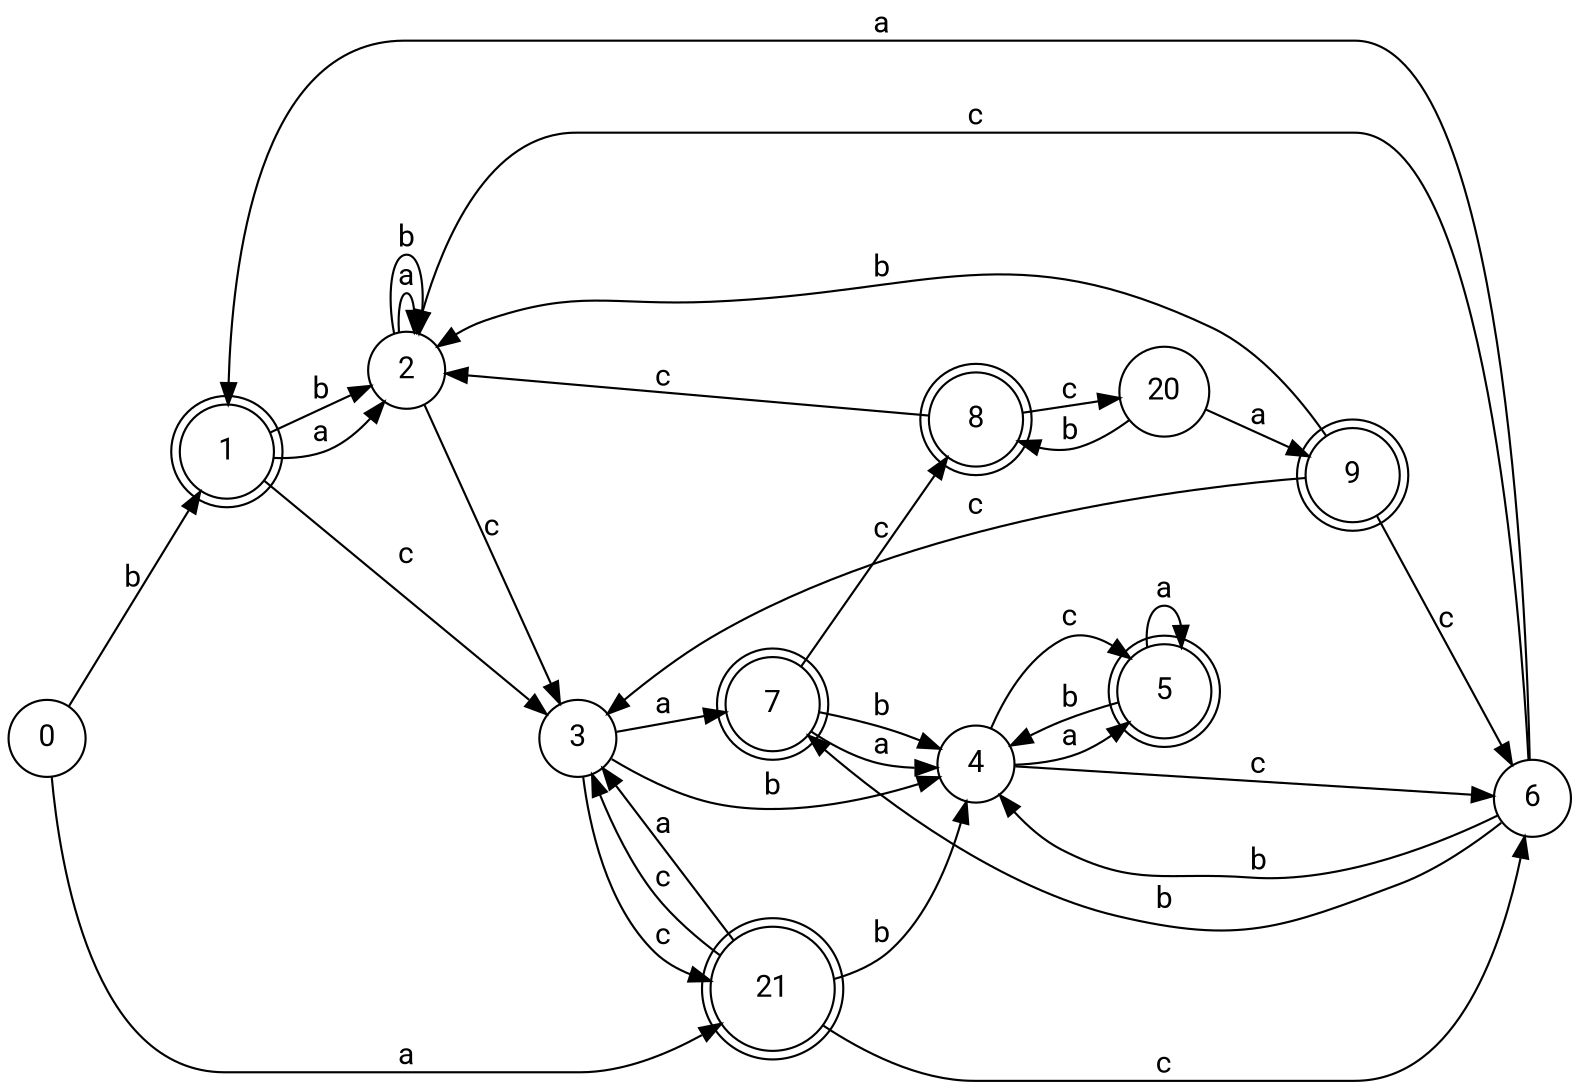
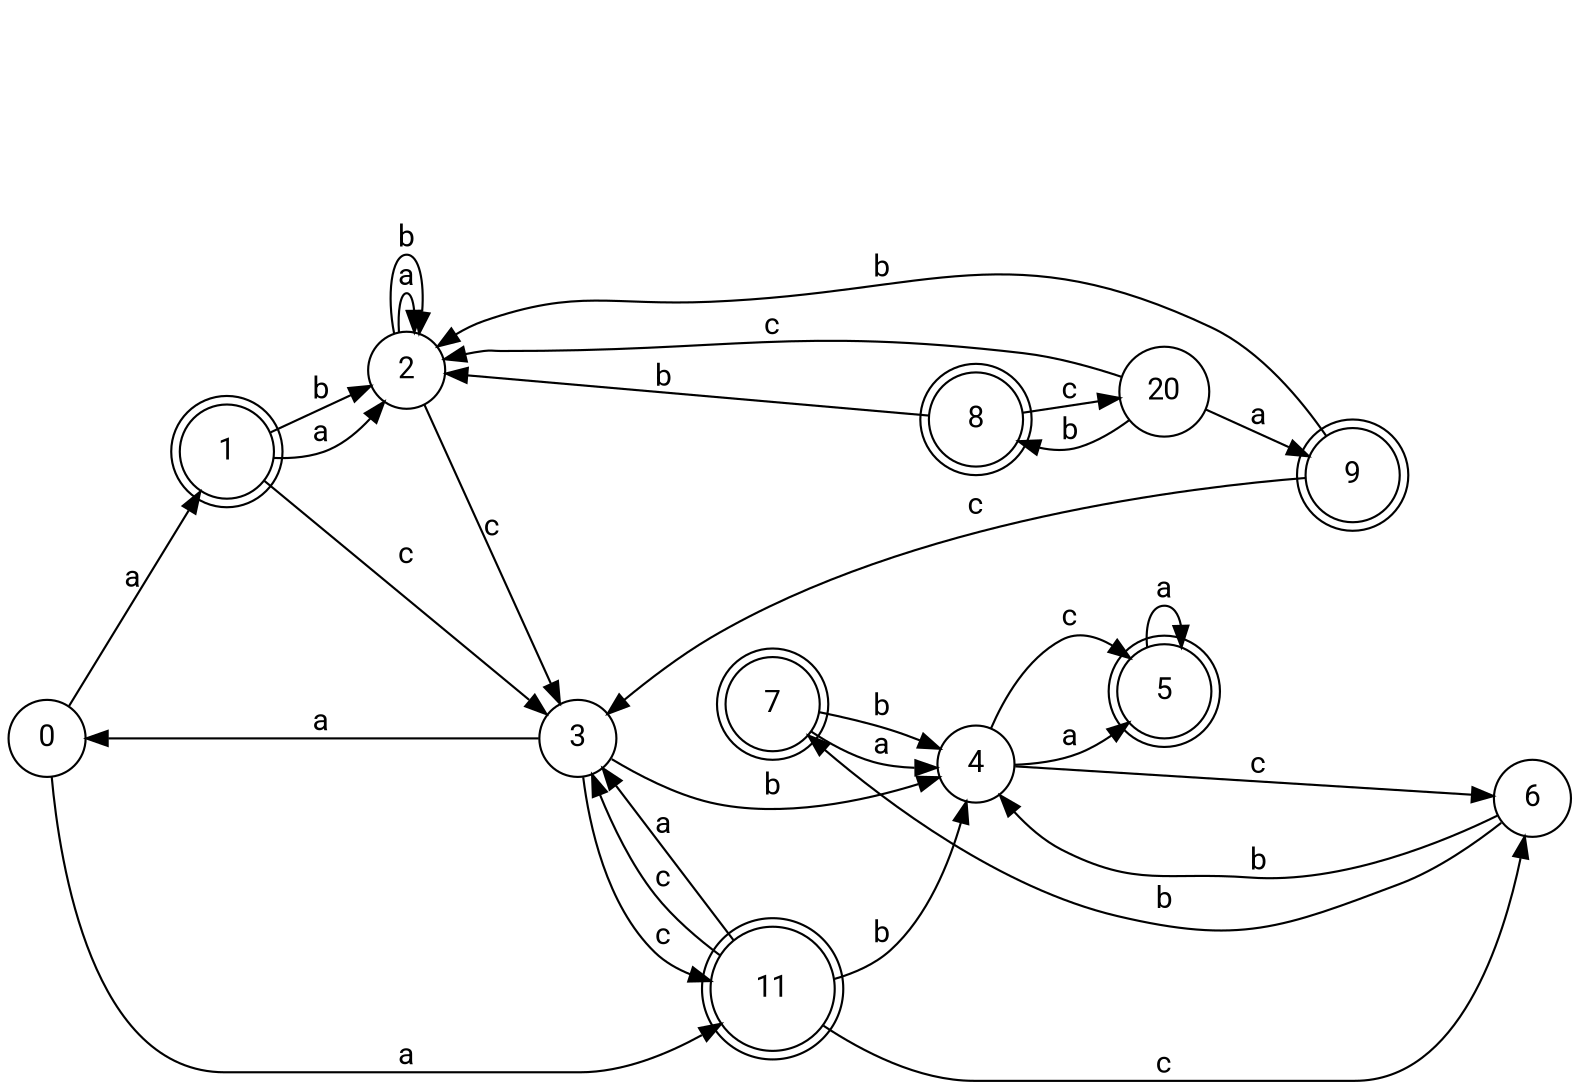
  digraph {
    fontname=Roboto
    rankdir=LR
    node [color=black fillcolor=white fontname=Roboto shape=circle style=filled]
    edge [fontname=Roboto]
    n1 [label=0]
    n2 [label=1 shape=doublecircle style="rounded,filled"]
-   n3 [label=21 shape=doublecircle style="rounded,filled"]
+   n3 [label=11 shape=doublecircle style="rounded,filled"]
    n4 [label=2]
    n5 [label=3]
    n6 [label=6]
    n7 [label=4]
    n8 [label=7 shape=doublecircle style="rounded,filled"]
    n9 [label=5 shape=doublecircle style="rounded,filled"]
    n10 [label=8 shape=doublecircle style="rounded,filled"]
    n11 [label=20]
    n12 [label=9 shape=doublecircle style="rounded,filled"]
-   n1 -> n2 [label=b]
+   n1 -> n2 [label=a]
    n1 -> n3 [label=a]
    n2 -> n4 [label=a]
    n2 -> n4 [label=b]
    n2 -> n5 [label=c]
    n3 -> n5 [label=a]
    n3 -> n5 [label=c]
    n3 -> n6 [label=c]
    n3 -> n7 [label=b]
    n4 -> n4 [label=a]
    n4 -> n4 [label=b]
    n4 -> n5 [label=c]
-   n5 -> n8 [label=a]
+   n5 -> n1 [label=a]
    n5 -> n3 [label=c]
    n5 -> n7 [label=b]
-   n6 -> n2 [label=a]
    n6 -> n7 [label=b]
    n6 -> n8 [label=b]
    n7 -> n6 [label=c]
    n7 -> n9 [label=a]
    n7 -> n9 [label=c]
    n8 -> n7 [label=a]
    n8 -> n7 [label=b]
-   n8 -> n10 [label=c]
-   n9 -> n7 [label=b]
    n9 -> n9 [label=a]
-   n10 -> n4 [label=c]
+   n10 -> n4 [label=b]
    n10 -> n11 [label=c]
-   n6 -> n4 [label=c]
+   n11 -> n4 [label=c]
    n11 -> n10 [label=b]
    n11 -> n12 [label=a]
    n12 -> n4 [label=b]
    n12 -> n5 [label=c]
-   n12 -> n6 [label=c]
  }
